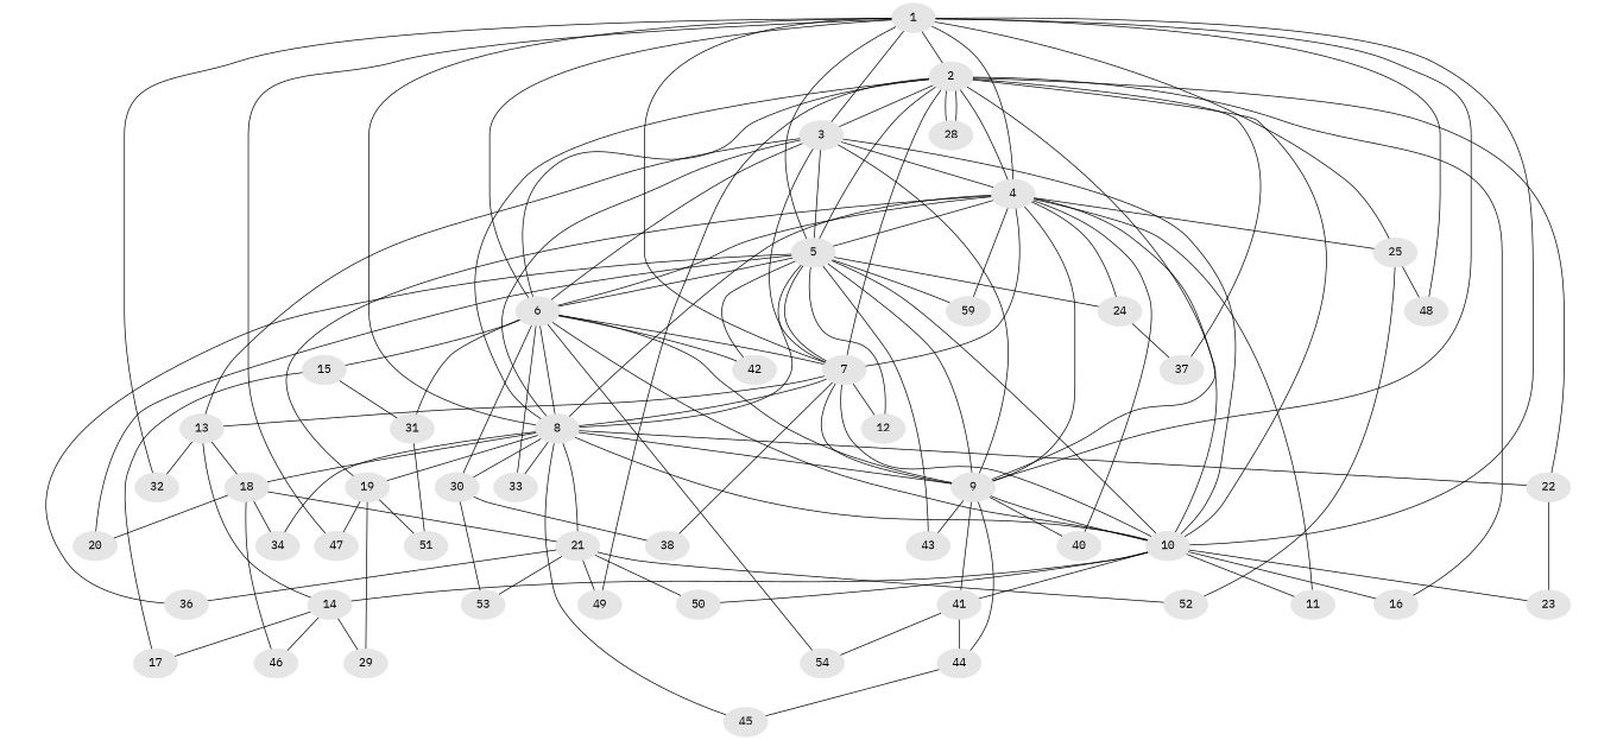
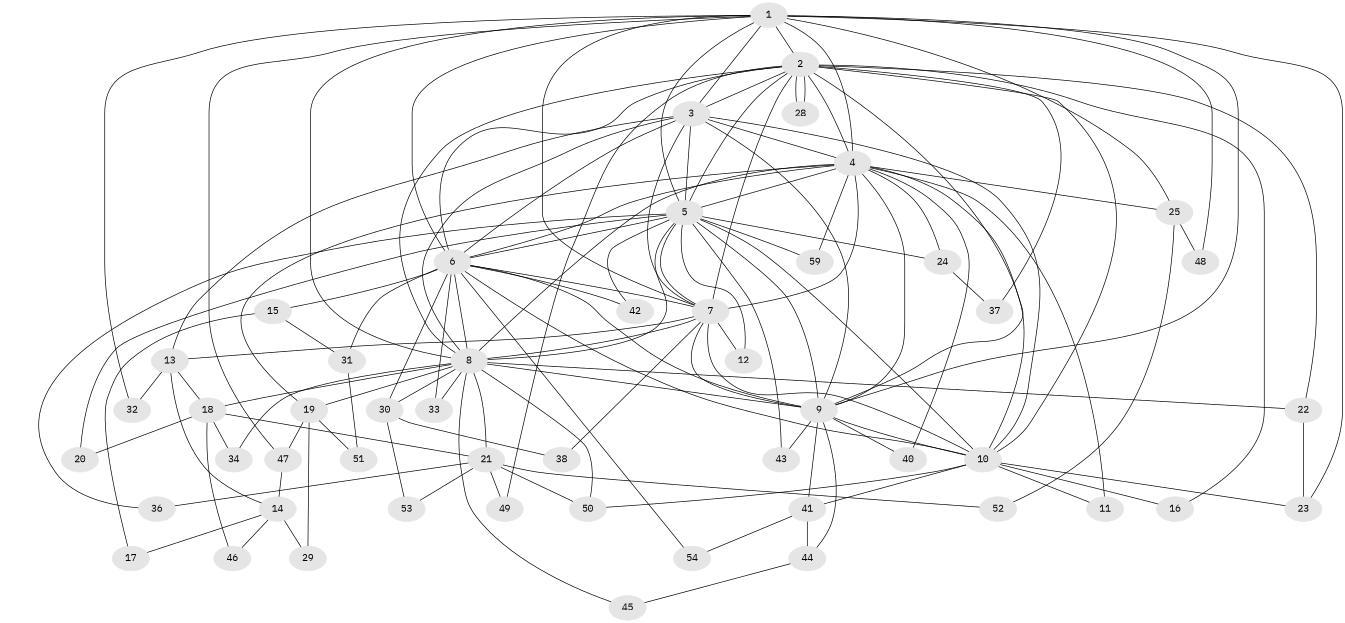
  graph {
    fontname="IBM Plex Mono"
    node [color=gray90 fontname="IBM Plex Mono" style=filled]
    edge [fontname="IBM Plex Mono"]
    1
    2
    3
    4
    5
    6
    7
    8
    9
    10
    25
    32
    47
    48
    16
    22
    28
    37
    49
    13
    11
    19
    24
    40
    n25 [label=59]
    12
    20
    36
    42
    43
    15
    30
    31
    33
    54
    38
    18
    21
    34
    45
    41
    44
    14
    23
    50
    17
    52
    29
    51
    53
    46
    1 -- 2
    1 -- 3
    1 -- 4
    1 -- 5
    1 -- 6
    1 -- 7
    1 -- 8
    1 -- 9
-   1 -- 10
+   1 -- 23
    1 -- 25
    1 -- 32
    1 -- 47
    1 -- 48
    2 -- 3
    2 -- 4
    2 -- 5
    2 -- 6
    2 -- 7
    2 -- 8
    2 -- 9
    2 -- 10
    2 -- 16
    2 -- 22
    2 -- 28
    2 -- 28
    2 -- 37
    2 -- 49
    3 -- 4
    3 -- 5
    3 -- 6
    3 -- 7
    3 -- 8
    3 -- 9
    3 -- 10
    3 -- 13
    4 -- 5
    4 -- 6
    4 -- 7
    4 -- 8
    4 -- 9
    4 -- 10
    4 -- 25
    4 -- 11
    4 -- 19
    4 -- 24
    4 -- 40
    4 -- n25
    5 -- 6
    5 -- 7
    5 -- 8
    5 -- 9
    5 -- 10
    5 -- 24
    5 -- n25
    5 -- 12
    5 -- 20
    5 -- 36
    5 -- 42
    5 -- 43
    6 -- 7
    6 -- 8
    6 -- 9
    6 -- 10
    6 -- 42
    6 -- 15
    6 -- 30
    6 -- 31
    6 -- 33
    6 -- 54
    7 -- 8
    7 -- 9
    7 -- 10
    7 -- 13
    7 -- 12
    7 -- 38
    8 -- 9
-   8 -- 10
+   8 -- 50
    8 -- 22
    8 -- 19
    8 -- 30
    8 -- 33
    8 -- 18
    8 -- 21
    8 -- 34
    8 -- 45
    9 -- 10
    9 -- 40
    9 -- 43
    9 -- 41
    9 -- 44
    10 -- 16
    10 -- 11
    10 -- 41
-   10 -- 14
+   47 -- 14
    10 -- 23
    10 -- 50
    25 -- 48
    25 -- 52
    22 -- 23
    13 -- 32
    13 -- 18
    13 -- 14
    19 -- 47
    19 -- 29
    19 -- 51
    24 -- 37
    15 -- 31
    15 -- 17
    30 -- 38
    30 -- 53
    31 -- 51
    18 -- 20
    18 -- 21
    18 -- 34
    18 -- 46
    21 -- 49
    21 -- 36
    21 -- 50
    21 -- 52
    21 -- 53
    41 -- 54
    41 -- 44
    44 -- 45
    14 -- 17
    14 -- 29
    14 -- 46
  }
